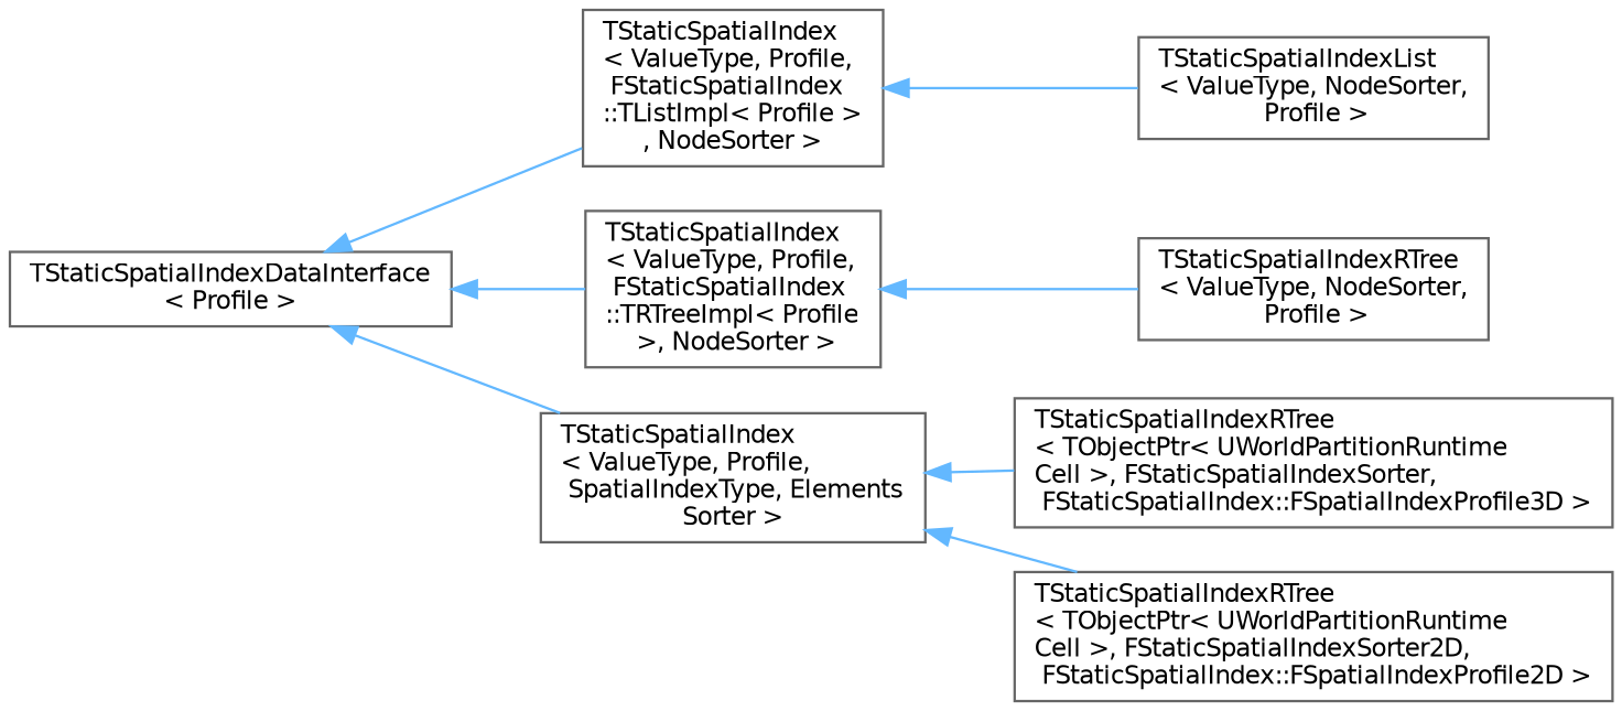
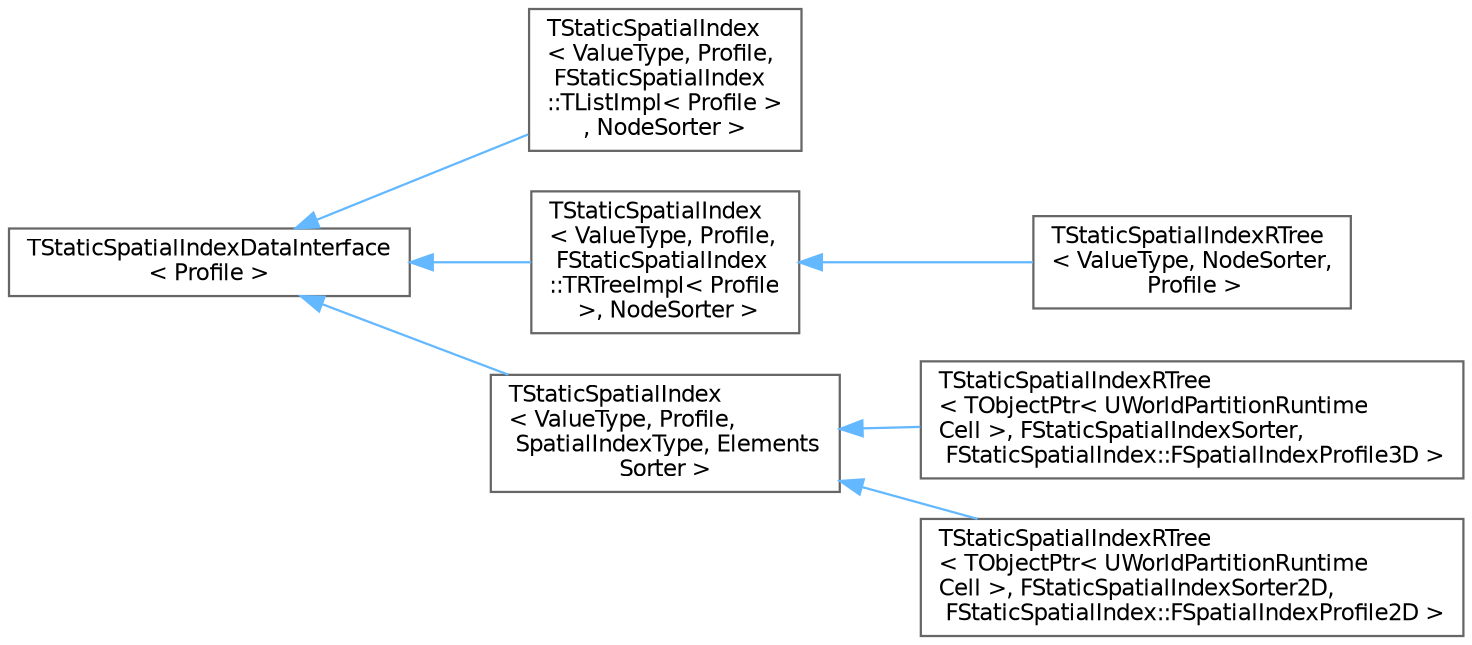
  digraph {
    rankdir=LR
    node [color=grey40 fillcolor=white fontname=Helvetica fontsize=10 shape=box style=filled]
    edge [color=steelblue1 dir=back fontname=Helvetica fontsize=10 labelfontname=Helvetica labelfontsize=10 style=solid]
    n1 [height=0.2 label="TStaticSpatialIndexDataInterface\l\< Profile \>" width=0.4]
    n2 [height=0.2 label="TStaticSpatialIndex\l\< ValueType, Profile,\l FStaticSpatialIndex\l::TListImpl\< Profile \>\l, NodeSorter \>" width=0.4]
    n3 [height=0.2 label="TStaticSpatialIndex\l\< ValueType, Profile,\l FStaticSpatialIndex\l::TRTreeImpl\< Profile\l \>, NodeSorter \>" width=0.4]
    n4 [height=0.2 label="TStaticSpatialIndex\l\< ValueType, Profile,\l SpatialIndexType, Elements\lSorter \>" width=0.4]
-   n5 [height=0.2 label="TStaticSpatialIndexList\l\< ValueType, NodeSorter,\l Profile \>" width=0.4]
    n6 [height=0.2 label="TStaticSpatialIndexRTree\l\< ValueType, NodeSorter,\l Profile \>" width=0.4]
    n7 [height=0.2 label="TStaticSpatialIndexRTree\l\< TObjectPtr\< UWorldPartitionRuntime\lCell \>, FStaticSpatialIndexSorter,\l FStaticSpatialIndex::FSpatialIndexProfile3D \>" width=0.4]
    n8 [height=0.2 label="TStaticSpatialIndexRTree\l\< TObjectPtr\< UWorldPartitionRuntime\lCell \>, FStaticSpatialIndexSorter2D,\l FStaticSpatialIndex::FSpatialIndexProfile2D \>" width=0.4]
    n1 -> n2
    n1 -> n3
    n1 -> n4
-   n2 -> n5
    n3 -> n6
    n4 -> n7
    n4 -> n8
  }
